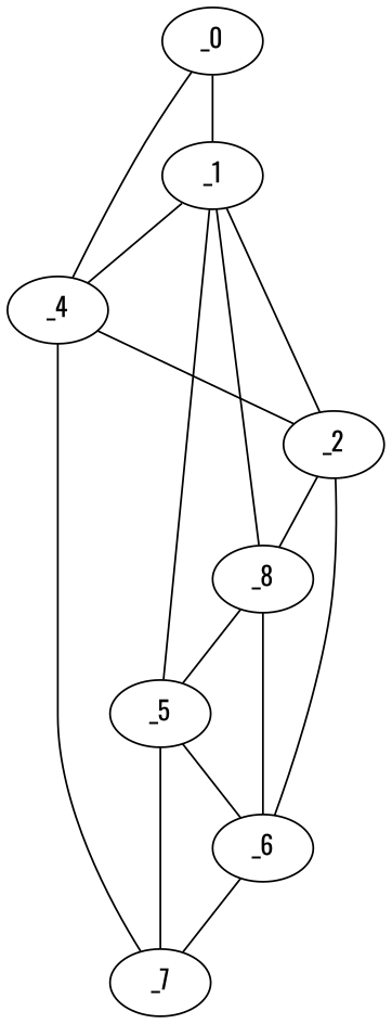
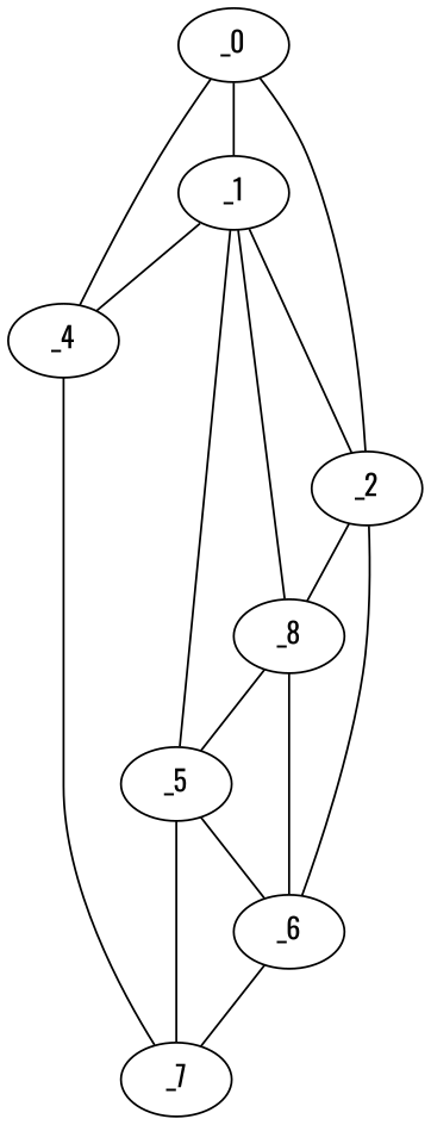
  graph {
    fontname=Oswald
    node [fontname=Oswald y=26]
    edge [fontname=Oswald valence=1]
    _0 [x=68 y=34]
    _1 [x=74 y=32]
    _2 [x=77]
    _4 [x=89 y=50]
    n5 [label=_8 x=82]
    _5 [x=92 y=47]
    _6 [x=94 y=23]
    _7 [x=103 y=39]
    _0 -- _1 [valence=2]
-   _4 -- _2
+   _0 -- _2
    _0 -- _4
    _1 -- _2 [valence=2]
    _1 -- _4 [valence=2]
    _1 -- n5
    _1 -- _5 [valence=2]
    _2 -- n5 [valence=2]
    _2 -- _6
    _4 -- _7
    n5 -- _5
    n5 -- _6 [valence=2]
    _5 -- _6
    _5 -- _7 [valence=2]
    _6 -- _7
  }
